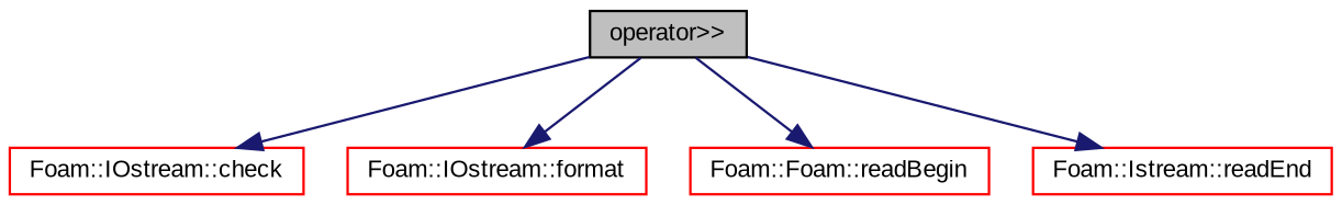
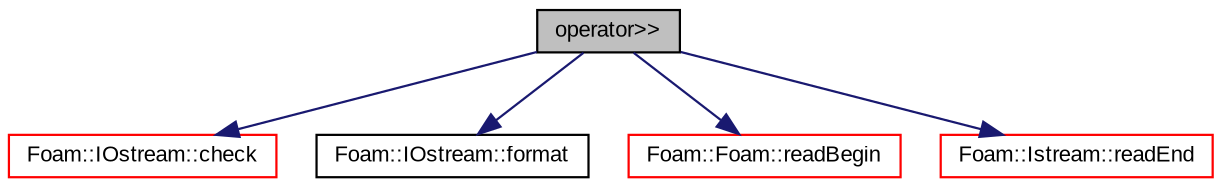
  digraph {
    fontname="Liberation Sans"
    rankdir=TB
    node [color=red fontname="Liberation Sans" fontsize=10 shape=record]
    edge [color=midnightblue fontname="Liberation Sans" fontsize=10 labelfontname=Helvetica labelfontsize=10 style=solid]
    n1 [color=black fillcolor=grey75 fontcolor=black height=0.2 label="operator\>\>" style=filled width=0.4]
    n2 [height=0.2 label="Foam::IOstream::check" width=0.4]
-   n3 [height=0.2 label="Foam::IOstream::format" width=0.4]
+   n3 [color=black height=0.2 label="Foam::IOstream::format" width=0.4]
    n4 [height=0.2 label="Foam::Foam::readBegin" width=0.4]
    n5 [height=0.2 label="Foam::Istream::readEnd" width=0.4]
    n1 -> n2
    n1 -> n3
    n1 -> n4
    n1 -> n5
  }
